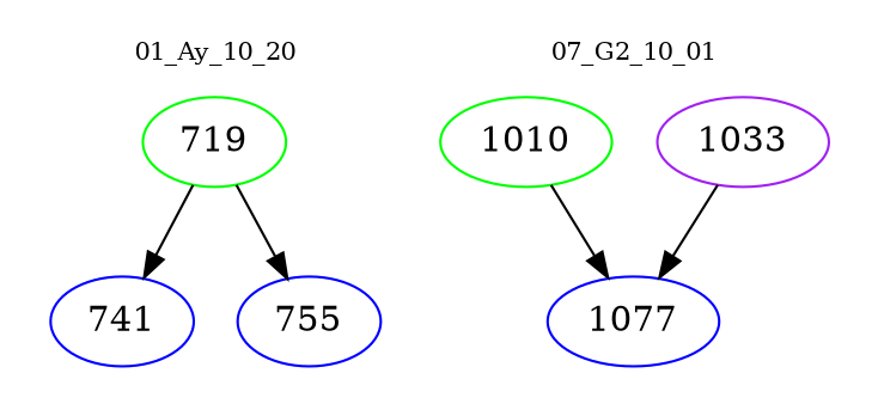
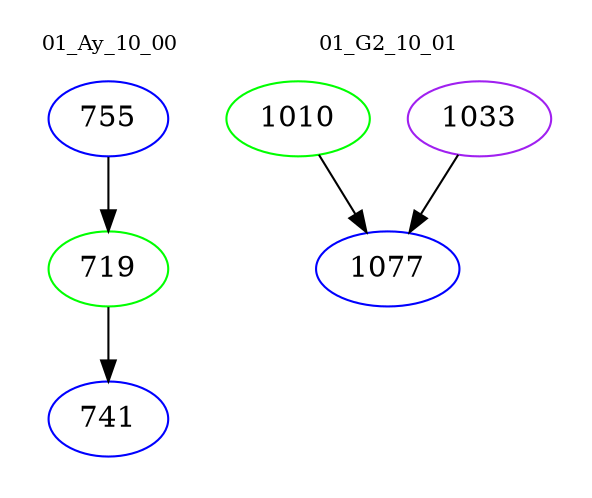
  digraph {
    node [color=blue]
    edge [color=black]
    n1 [label=741]
    n2 [color=green label=719]
    n3 [label=755]
    n4 [color=purple label=1033]
    n5 [color=green label=1010]
    n6 [label=1077]
    subgraph cluster_1 {
      color=white
      fontsize=10
-     label="01_Ay_10_20"
+     label="01_Ay_10_00"
      n1
      n2
      n3
    }
    subgraph cluster_2 {
      color=white
      fontsize=10
-     label="07_G2_10_01"
+     label="01_G2_10_01"
      n4
      n5
      n6
    }
    n2 -> n1
-   n2 -> n3
+   n3 -> n2
    n4 -> n6
    n5 -> n6
  }
